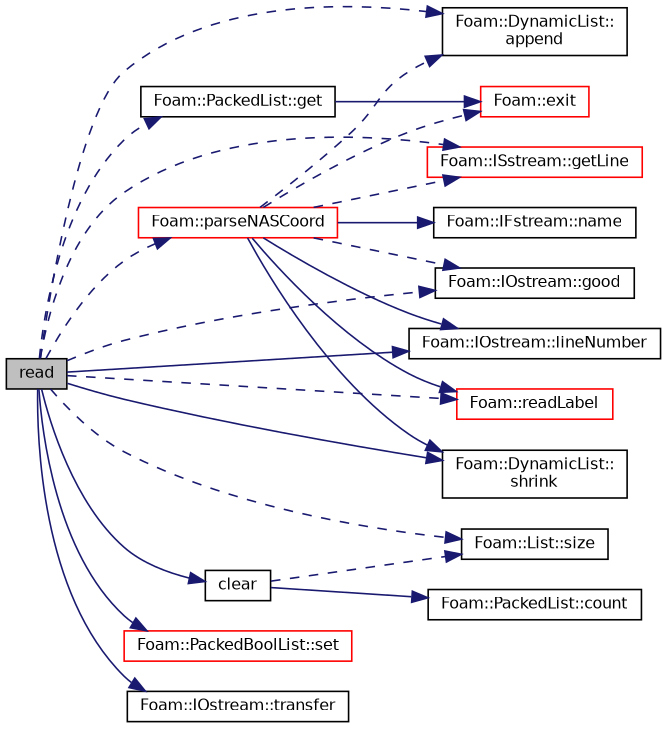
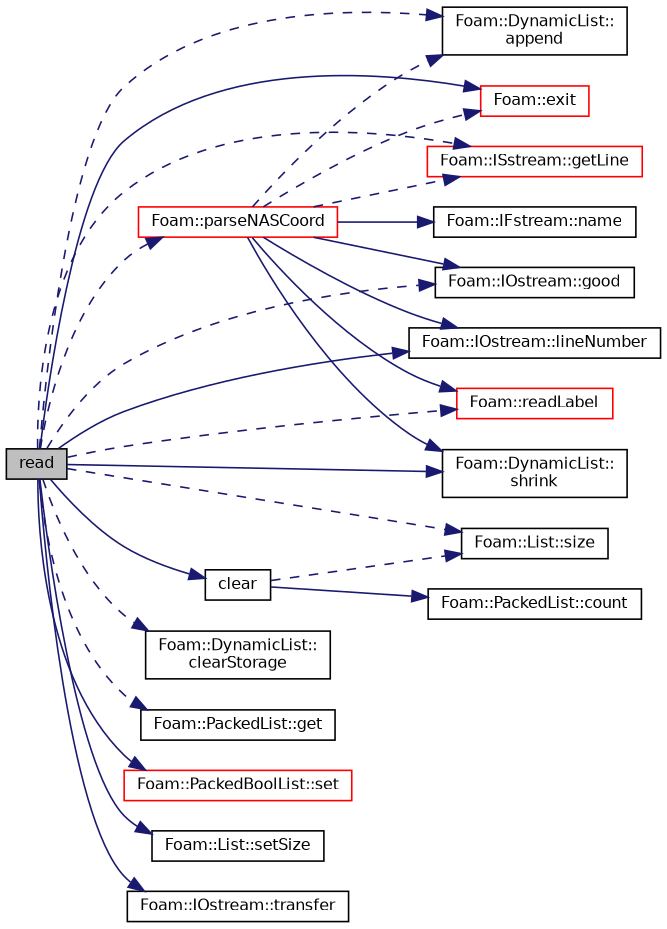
  digraph {
    rankdir=LR
    node [color=black fontname=Helvetica fontsize=10 shape=record]
    edge [color=midnightblue fontname=Helvetica fontsize=10 labelfontname=Helvetica labelfontsize=10 style=solid]
    n1 [fillcolor=grey75 fontcolor=black height=0.2 label=read style=filled width=0.4]
    n2 [height=0.2 label="Foam::DynamicList::\lappend" width=0.4]
    n3 [height=0.2 label=clear width=0.4]
+   n4 [height=0.2 label="Foam::DynamicList::\lclearStorage" width=0.4]
    n5 [color=red height=0.2 label="Foam::exit" width=0.4]
    n6 [height=0.2 label="Foam::PackedList::get" width=0.4]
    n7 [color=red height=0.2 label="Foam::ISstream::getLine" width=0.4]
    n8 [height=0.2 label="Foam::IOstream::good" width=0.4]
    n9 [height=0.2 label="Foam::IOstream::lineNumber" width=0.4]
    n10 [color=red height=0.2 label="Foam::parseNASCoord" width=0.4]
    n11 [color=red height=0.2 label="Foam::readLabel" width=0.4]
    n12 [height=0.2 label="Foam::DynamicList::\lshrink" width=0.4]
    n13 [height=0.2 label="Foam::List::size" width=0.4]
    n14 [color=red height=0.2 label="Foam::PackedBoolList::set" width=0.4]
+   n15 [height=0.2 label="Foam::List::setSize" width=0.4]
    n16 [height=0.2 label="Foam::IOstream::transfer" width=0.4]
    n17 [height=0.2 label="Foam::PackedList::count" width=0.4]
    n18 [height=0.2 label="Foam::IFstream::name" width=0.4]
    n1 -> n2 [style=dashed]
    n1 -> n3
-   n6 -> n5
+   n1 -> n4 [style=dashed]
+   n1 -> n5
    n1 -> n6 [style=dashed]
    n1 -> n7 [style=dashed]
    n1 -> n8 [style=dashed]
    n1 -> n9
    n1 -> n10 [style=dashed]
    n1 -> n11 [style=dashed]
    n1 -> n12
    n1 -> n13 [style=dashed]
    n1 -> n14
+   n1 -> n15
    n1 -> n16
    n3 -> n13 [style=dashed]
    n3 -> n17
    n10 -> n2 [style=dashed]
    n10 -> n5 [style=dashed]
    n10 -> n7 [style=dashed]
-   n10 -> n8 [style=dashed]
+   n10 -> n8
    n10 -> n9
    n10 -> n11
    n10 -> n12
    n10 -> n18
  }
